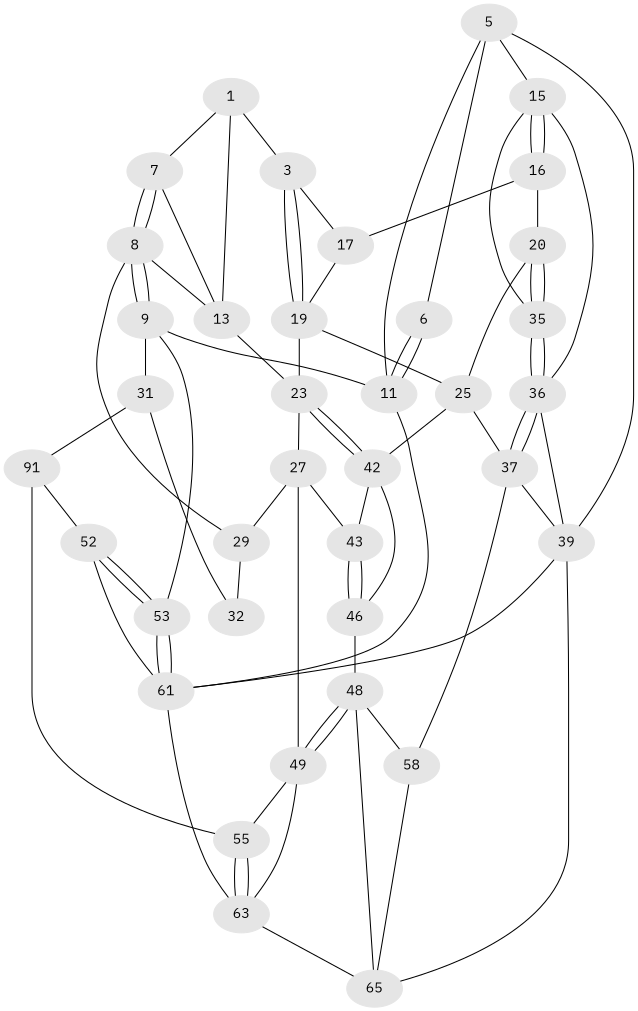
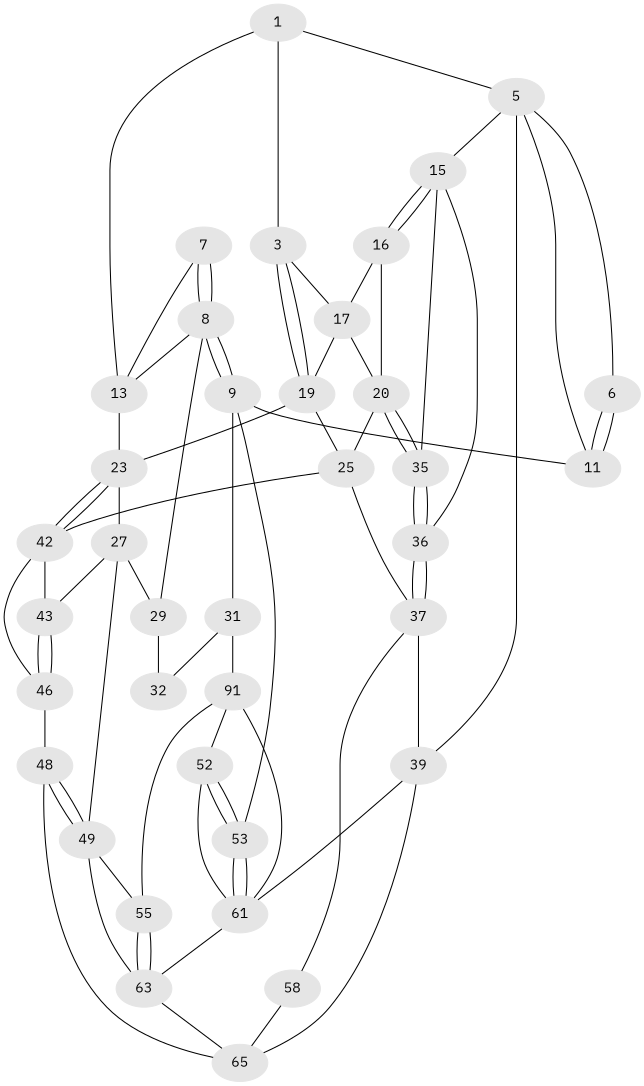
  graph {
    fontname="IBM Plex Mono"
    node [color=gray90 fontname="IBM Plex Mono" style=filled]
    edge [fontname="IBM Plex Mono"]
    1 [super="+2"]
    3 [super="+4"]
    7
    13 [super="+14"]
    17 [super="+18"]
    19 [super="+22"]
    8 [super="+26"]
    23 [super="+24"]
    5 [super="+12"]
    6
    11
    15 [super="+34"]
    39 [super="+40"]
    20 [super="+21"]
    25 [super="+38"]
    61 [super="+62"]
    16
    35
    36 [super="+41"]
    65 [super="+66"]
    9 [super="+10"]
    29 [super="+30"]
    31 [super="+50"]
    53
    32 [super="+33"]
    n26 [label=91 super="+56"]
    63 [super="+64"]
    27 [super="+28"]
    42 [super="+45"]
    37 [super="+57"]
    43 [super="+44"]
    49 [super="+54"]
    46 [super="+47"]
    58
    55
    52 [super="+60"]
    48 [super="+59"]
    1 -- 3
-   1 -- 7
+   1 -- 5
    1 -- 13
    3 -- 17
    3 -- 19
    3 -- 19
    7 -- 13
    7 -- 8
    7 -- 8
    13 -- 23
    17 -- 19
+   17 -- 20
    19 -- 23
    19 -- 25
    8 -- 13
    8 -- 9
    8 -- 9
    8 -- 29
    23 -- 27
    23 -- 42
    23 -- 42
    5 -- 6
    5 -- 11
    5 -- 15
    5 -- 39
    6 -- 11
    6 -- 11
-   11 -- 61
+   n26 -- 61
    15 -- 16
    15 -- 16
    15 -- 35
    15 -- 36
    39 -- 61
    39 -- 65
    20 -- 25
    20 -- 35
    20 -- 35
    25 -- 42
    25 -- 37
    61 -- 63
    16 -- 17
    16 -- 20
    35 -- 36
    35 -- 36
-   36 -- 39
    36 -- 37
    36 -- 37
    9 -- 11
    9 -- 31
    9 -- 53
    29 -- 32
    31 -- 32 [weight=2]
    31 -- n26
    53 -- 61
    53 -- 61
    n26 -- 55
    n26 -- 52 [weight=2]
    63 -- 65
    27 -- 29
    27 -- 43
    27 -- 49
    42 -- 43
    42 -- 46
    37 -- 39
    37 -- 58
    43 -- 46 [weight=2]
    43 -- 46
    49 -- 63
    49 -- 55
    46 -- 48
    58 -- 65
    55 -- 63
    55 -- 63
    52 -- 61
    52 -- 53
    52 -- 53
    48 -- 65
    48 -- 49
    48 -- 49
-   48 -- 58
  }
